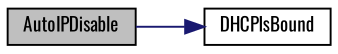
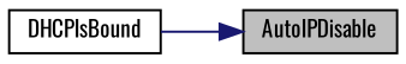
  digraph {
    rankdir=LR
    fontname=Oswald
    node [color=black fontname=Oswald fontsize=10 shape=record style=filled]
    n1 [fillcolor=grey75 fontcolor=black height=0.2 label=AutoIPDisable width=0.4]
    n2 [fillcolor=white height=0.2 label=DHCPIsBound width=0.4]
-   n1 -> n2 [color=midnightblue fontname=Oswald fontsize=10 labelfontname=Helvetica labelfontsize=10 style=solid]
+   n2 -> n1 [color=midnightblue fontname=Oswald fontsize=10 labelfontname=Helvetica labelfontsize=10 style=solid]
  }
